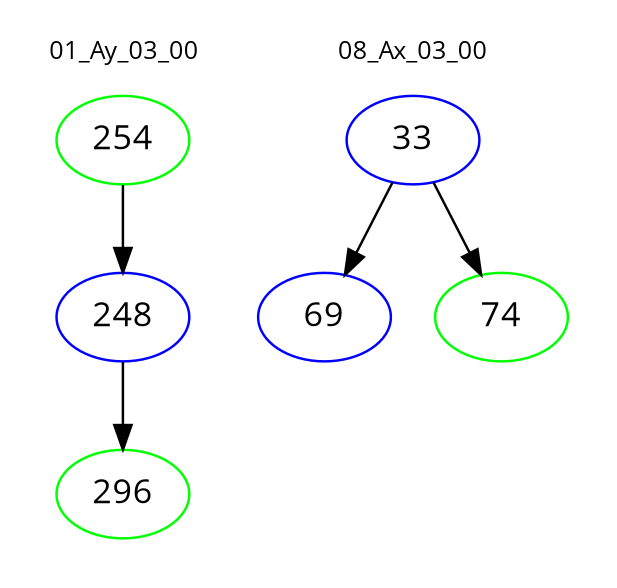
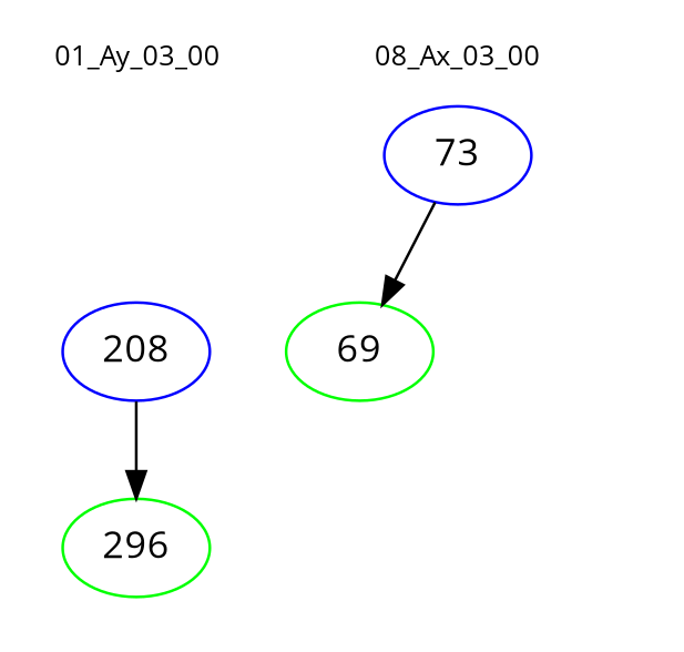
  digraph {
    fontname="Open Sans"
    node [color=green fontname="Open Sans"]
    edge [color=black fontname="Open Sans"]
-   n1 [label=254]
-   n2 [color=blue label=248]
+   n2 [color=blue label=208]
    n3 [label=296]
-   n4 [color=blue label=69]
-   n5 [color=blue label=33]
-   n6 [label=74]
+   n4 [label=69]
+   n5 [color=blue label=73]
    subgraph cluster_1 {
      color=white
      fontsize=10
      label="01_Ay_03_00"
-     n1
      n2
      n3
    }
    subgraph cluster_2 {
      color=white
      fontsize=10
      label="08_Ax_03_00"
      n4
      n5
-     n6
    }
-   n1 -> n2
    n2 -> n3
    n5 -> n4
-   n5 -> n6
  }
